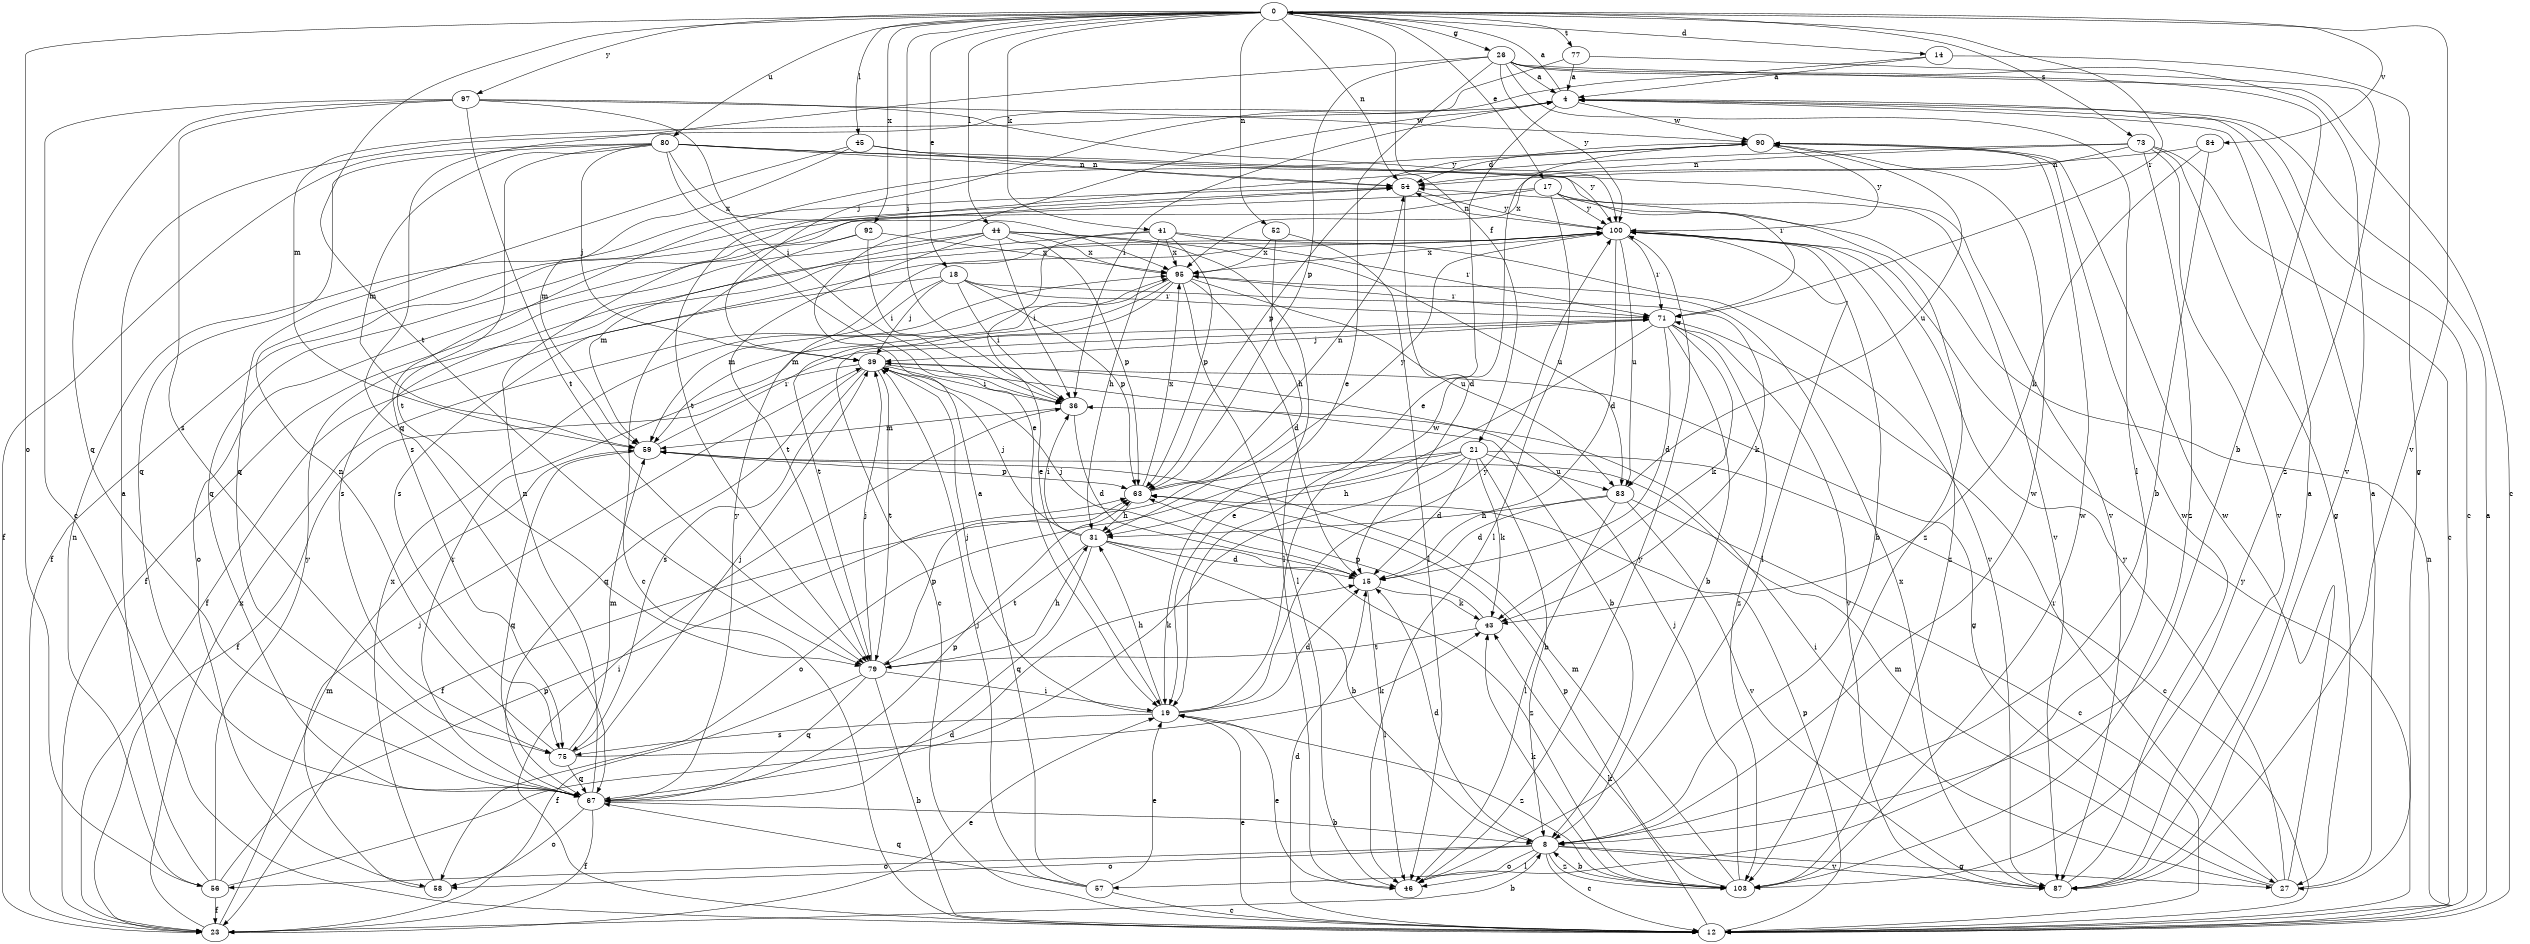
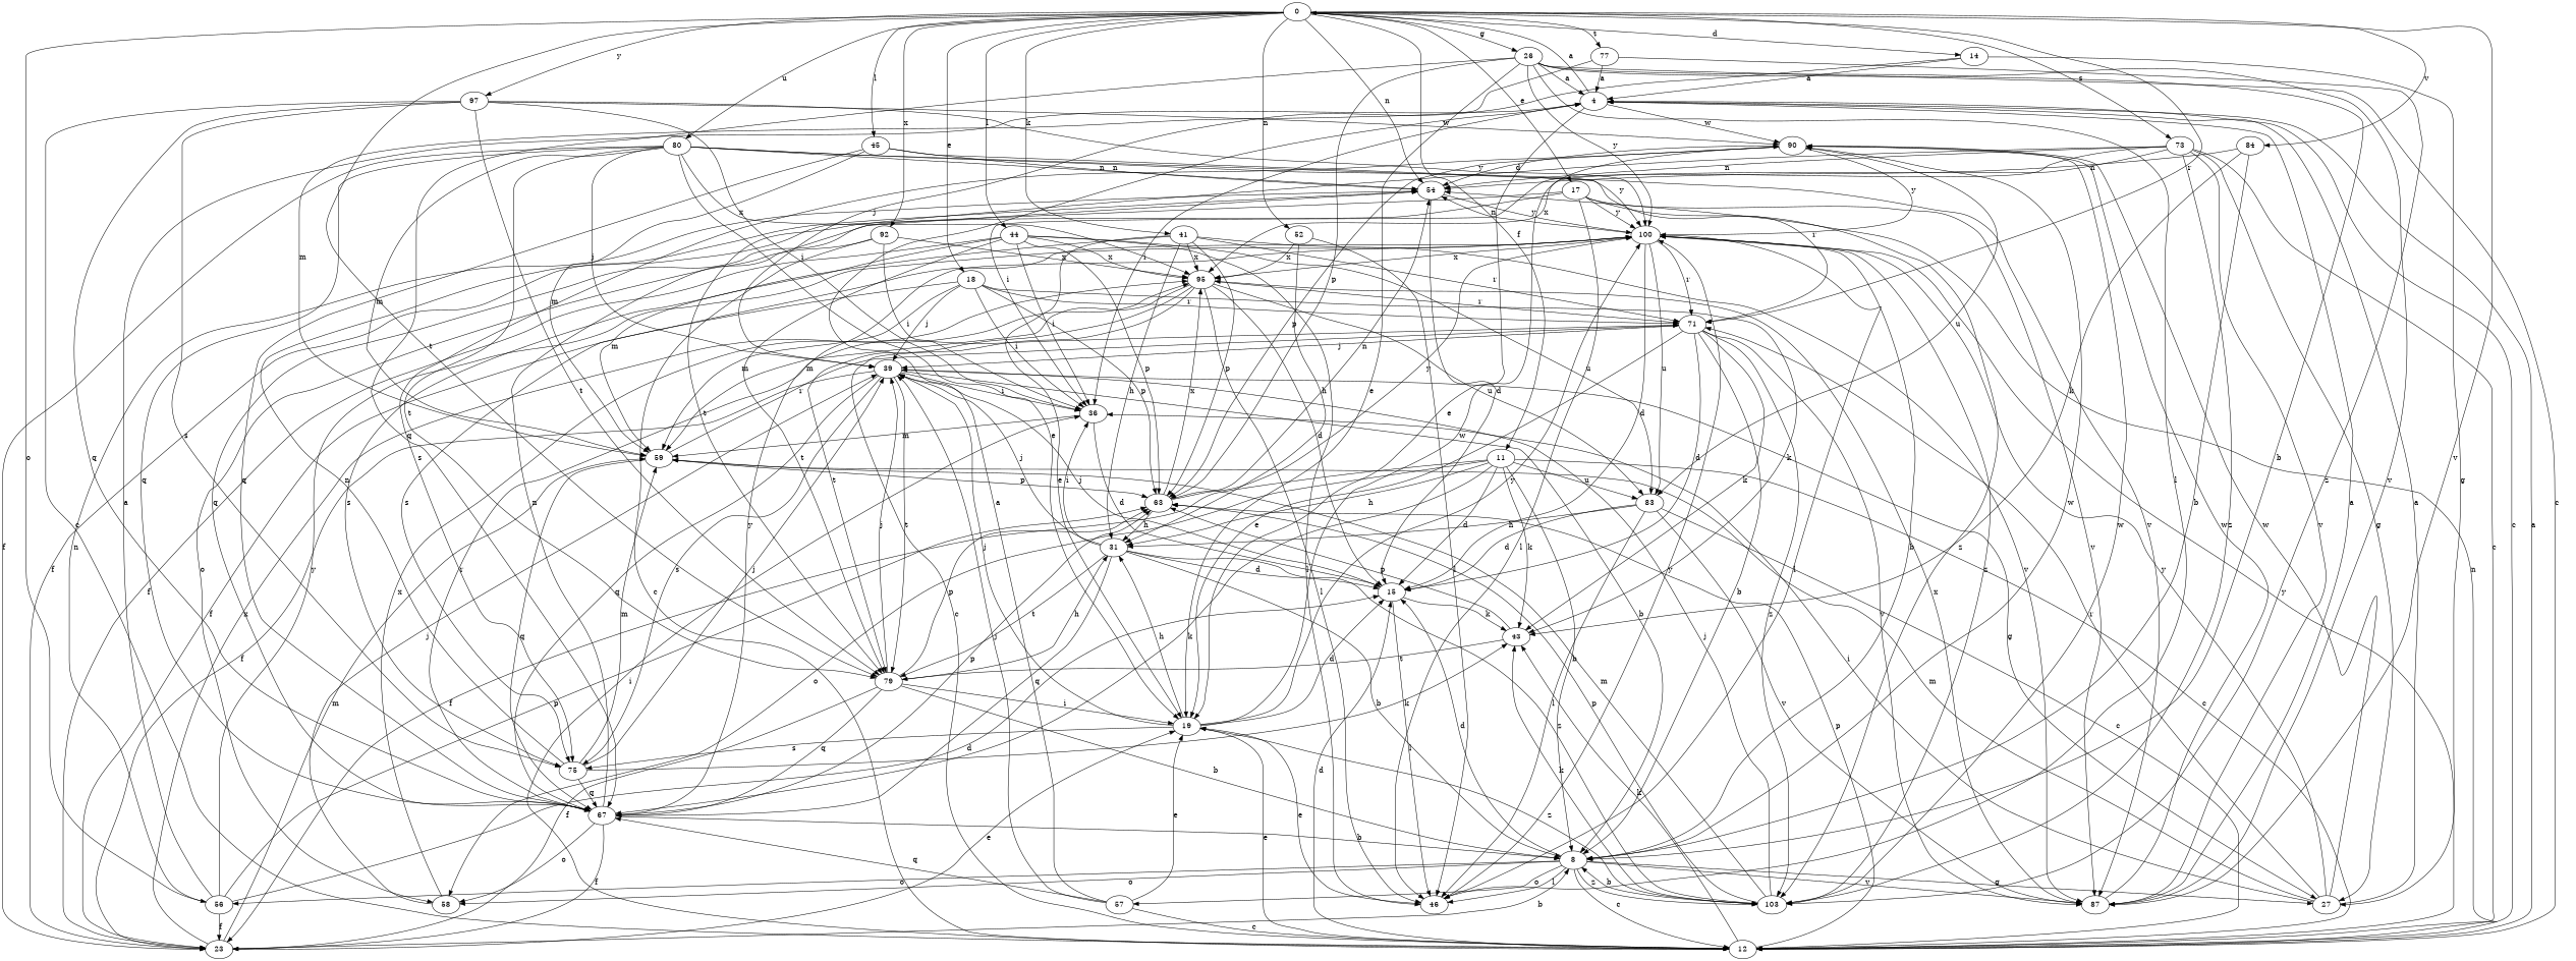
  strict digraph {
    fontname="DejaVu Serif"
    node [fontname="DejaVu Serif"]
    edge [fontname="DejaVu Serif"]
    0
    14
    17
    18
-   21
+   21 [label=11]
    26
    36
    41
    44
    45
    52
    54
    56
    71
    73
    77
    79
    80
    84
    87
    92
    97
    4
    27
    39
    46
    103
    100
    23
    67
    43
    63
    n33 [label=59]
    12
    8
    15
    58
    31
    83
    19
    75
    95
    90
    57
    0 -> 14 [label=d]
    0 -> 17 [label=e]
    0 -> 18 [label=e]
    0 -> 21 [label=f]
    0 -> 26 [label=g]
-   0 -> 36 [label=i]
+   73 -> 36 [label=i]
    0 -> 41 [label=k]
    0 -> 44 [label=l]
    0 -> 45 [label=l]
    0 -> 52 [label=n]
    0 -> 54 [label=n]
    0 -> 56 [label=o]
    0 -> 71 [label=r]
    0 -> 73 [label=s]
    0 -> 77 [label=t]
    0 -> 79 [label=t]
    0 -> 80 [label=u]
    0 -> 84 [label=v]
    0 -> 87 [label=v]
    0 -> 92 [label=x]
    0 -> 97 [label=y]
    14 -> 4 [label=a]
    14 -> 27 [label=g]
    14 -> 39 [label=j]
    17 -> 87 [label=v]
    17 -> 46 [label=l]
    17 -> 103 [label=z]
    17 -> 100 [label=y]
    17 -> 23 [label=f]
    17 -> 67 [label=q]
    18 -> 36 [label=i]
    18 -> 71 [label=r]
    18 -> 39 [label=j]
    18 -> 23 [label=f]
    18 -> 43 [label=k]
    18 -> 63 [label=p]
    18 -> n33 [label=m]
    21 -> 23 [label=f]
    21 -> 67 [label=k]
    21 -> 43 [label=k]
    21 -> 12 [label=c]
    21 -> 8 [label=b]
    21 -> 15 [label=d]
    21 -> 58 [label=o]
    21 -> 31 [label=h]
    21 -> 83 [label=u]
    26 -> 87 [label=v]
    26 -> 4 [label=a]
    26 -> 46 [label=l]
    26 -> 100 [label=y]
    26 -> 67 [label=q]
    26 -> 63 [label=p]
    26 -> 12 [label=c]
    26 -> 8 [label=b]
    26 -> 19 [label=e]
    36 -> n33 [label=m]
    36 -> 15 [label=d]
    41 -> 71 [label=r]
    41 -> 87 [label=v]
    41 -> 63 [label=p]
    41 -> 31 [label=h]
    41 -> 19 [label=e]
    41 -> 75 [label=s]
    41 -> 95 [label=x]
    44 -> 36 [label=i]
    44 -> 79 [label=t]
    44 -> 46 [label=l]
    44 -> 23 [label=f]
    44 -> 63 [label=p]
    44 -> n33 [label=m]
    44 -> 83 [label=u]
    44 -> 95 [label=x]
    45 -> 54 [label=n]
    45 -> 100 [label=y]
    45 -> 67 [label=q]
    45 -> n33 [label=m]
    52 -> 46 [label=l]
    52 -> 31 [label=h]
    52 -> 95 [label=x]
    54 -> 100 [label=y]
    54 -> 15 [label=d]
    56 -> 54 [label=n]
    56 -> 4 [label=a]
    56 -> 100 [label=y]
    56 -> 23 [label=f]
    56 -> 63 [label=p]
    56 -> 15 [label=d]
    71 -> 87 [label=v]
    71 -> 39 [label=j]
    71 -> 103 [label=z]
    71 -> 43 [label=k]
    71 -> 8 [label=b]
    71 -> 15 [label=d]
    71 -> 19 [label=e]
    73 -> 54 [label=n]
    73 -> 79 [label=t]
    73 -> 87 [label=v]
    73 -> 27 [label=g]
    73 -> 103 [label=z]
    73 -> 12 [label=c]
    73 -> 95 [label=x]
    77 -> 4 [label=a]
    77 -> 103 [label=z]
    77 -> n33 [label=m]
    79 -> 39 [label=j]
    79 -> 23 [label=f]
    79 -> 67 [label=q]
    79 -> 63 [label=p]
-   79 -> 12 [label=b]
+   79 -> 8 [label=b]
    79 -> 31 [label=h]
    79 -> 19 [label=i]
    80 -> 54 [label=n]
    80 -> 71 [label=r]
    80 -> 79 [label=t]
    80 -> 87 [label=v]
    80 -> 39 [label=j]
    80 -> 23 [label=f]
    80 -> 67 [label=q]
    80 -> n33 [label=m]
    80 -> 19 [label=e]
    80 -> 95 [label=x]
    84 -> 54 [label=n]
    84 -> 43 [label=k]
    84 -> 8 [label=b]
    87 -> 4 [label=a]
    87 -> 95 [label=x]
    87 -> 90 [label=w]
    92 -> 36 [label=i]
    92 -> 12 [label=c]
    92 -> 58 [label=o]
    92 -> 95 [label=x]
    97 -> 36 [label=i]
    97 -> 79 [label=t]
    97 -> 100 [label=y]
    97 -> 67 [label=q]
    97 -> 12 [label=c]
    97 -> 75 [label=s]
    97 -> 90 [label=w]
    4 -> 0 [label=a]
    4 -> 36 [label=i]
    4 -> 12 [label=c]
    4 -> 19 [label=e]
    4 -> 90 [label=w]
    27 -> 36 [label=i]
    27 -> 71 [label=r]
    27 -> 4 [label=a]
    27 -> 100 [label=y]
    27 -> n33 [label=m]
    27 -> 90 [label=w]
    39 -> 36 [label=i]
    39 -> 79 [label=t]
    39 -> 27 [label=g]
    39 -> 23 [label=f]
    39 -> 67 [label=q]
    39 -> 8 [label=b]
    39 -> 75 [label=s]
    46 -> 100 [label=y]
    46 -> 19 [label=e]
    103 -> 39 [label=j]
    103 -> 43 [label=k]
    103 -> 63 [label=p]
    103 -> n33 [label=m]
    103 -> 8 [label=b]
    103 -> 90 [label=w]
    100 -> 54 [label=n]
    100 -> 71 [label=r]
    100 -> 46 [label=l]
    100 -> 103 [label=z]
    100 -> 8 [label=b]
    100 -> 15 [label=d]
    100 -> 83 [label=u]
    100 -> 75 [label=s]
    100 -> 95 [label=x]
    23 -> n33 [label=m]
    23 -> 8 [label=b]
    23 -> 19 [label=e]
    23 -> 95 [label=x]
    67 -> 54 [label=n]
    67 -> 71 [label=r]
    67 -> 100 [label=y]
    67 -> 23 [label=f]
    67 -> 63 [label=p]
    67 -> 8 [label=b]
    67 -> 58 [label=o]
    43 -> 79 [label=t]
    43 -> 63 [label=p]
    63 -> 54 [label=n]
    63 -> 100 [label=y]
    63 -> 31 [label=h]
    63 -> 95 [label=x]
    n33 -> 71 [label=r]
    n33 -> 67 [label=q]
    n33 -> 63 [label=p]
    12 -> 36 [label=i]
    12 -> 54 [label=n]
    12 -> 4 [label=a]
    12 -> 100 [label=y]
    12 -> 43 [label=k]
    12 -> 63 [label=p]
    12 -> 15 [label=d]
    12 -> 19 [label=e]
    8 -> 56 [label=o]
    8 -> 87 [label=v]
    8 -> 27 [label=g]
    8 -> 46 [label=l]
    8 -> 103 [label=z]
    8 -> 12 [label=c]
    8 -> 15 [label=d]
    8 -> 58 [label=o]
    8 -> 90 [label=w]
    8 -> 57 [label=o]
    15 -> 39 [label=j]
    15 -> 46 [label=l]
    15 -> 43 [label=k]
    58 -> 39 [label=j]
    58 -> 95 [label=x]
    31 -> 36 [label=i]
    31 -> 79 [label=t]
    31 -> 39 [label=j]
    31 -> 103 [label=z]
    31 -> 67 [label=q]
    31 -> 8 [label=b]
    31 -> 15 [label=d]
    83 -> 87 [label=v]
    83 -> 46 [label=l]
    83 -> 12 [label=c]
    83 -> 15 [label=d]
    83 -> 31 [label=h]
    19 -> 39 [label=j]
    19 -> 103 [label=z]
    19 -> 100 [label=y]
    19 -> 15 [label=d]
    19 -> 31 [label=h]
    19 -> 75 [label=s]
    19 -> 90 [label=w]
    75 -> 54 [label=n]
    75 -> 39 [label=j]
    75 -> 67 [label=q]
    75 -> 43 [label=k]
    75 -> n33 [label=m]
    95 -> 71 [label=r]
    95 -> 79 [label=t]
    95 -> 46 [label=l]
    95 -> n33 [label=m]
    95 -> 12 [label=c]
    95 -> 15 [label=d]
    95 -> 83 [label=u]
    90 -> 54 [label=d]
    90 -> 100 [label=y]
    90 -> 63 [label=p]
    90 -> 83 [label=u]
    90 -> 75 [label=s]
    57 -> 4 [label=a]
    57 -> 39 [label=j]
    57 -> 67 [label=q]
    57 -> 12 [label=c]
    57 -> 19 [label=e]
  }
